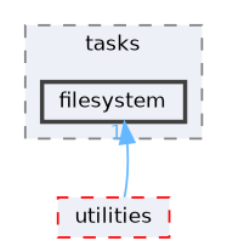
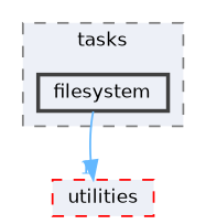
  digraph {
    compound=true
    node [fillcolor="#edf0f7" fontname=Helvetica fontsize=10 shape=box]
    n1 [color=grey25 height=0.2 label=filesystem style="filled,bold" width=0.4]
    n2 [color=red height=0.2 label=utilities style="filled,dashed" width=0.4]
    subgraph cluster_1 {
      bgcolor="#edf0f7"
      fontname=Helvetica
      fontsize=10
      label=tasks
      pencolor=grey50
      style="filled,dashed"
      n1
    }
-   n2 -> n1 [color=steelblue1 fontcolor=steelblue1 fontname=Helvetica fontsize=10 headlabel=1 labeldistance=1.5 labelfontname=Helvetica labelfontsize=10]
+   n1 -> n2 [color=steelblue1 fontcolor=steelblue1 fontname=Helvetica fontsize=10 headlabel=1 labeldistance=1.5 labelfontname=Helvetica labelfontsize=10]
  }
